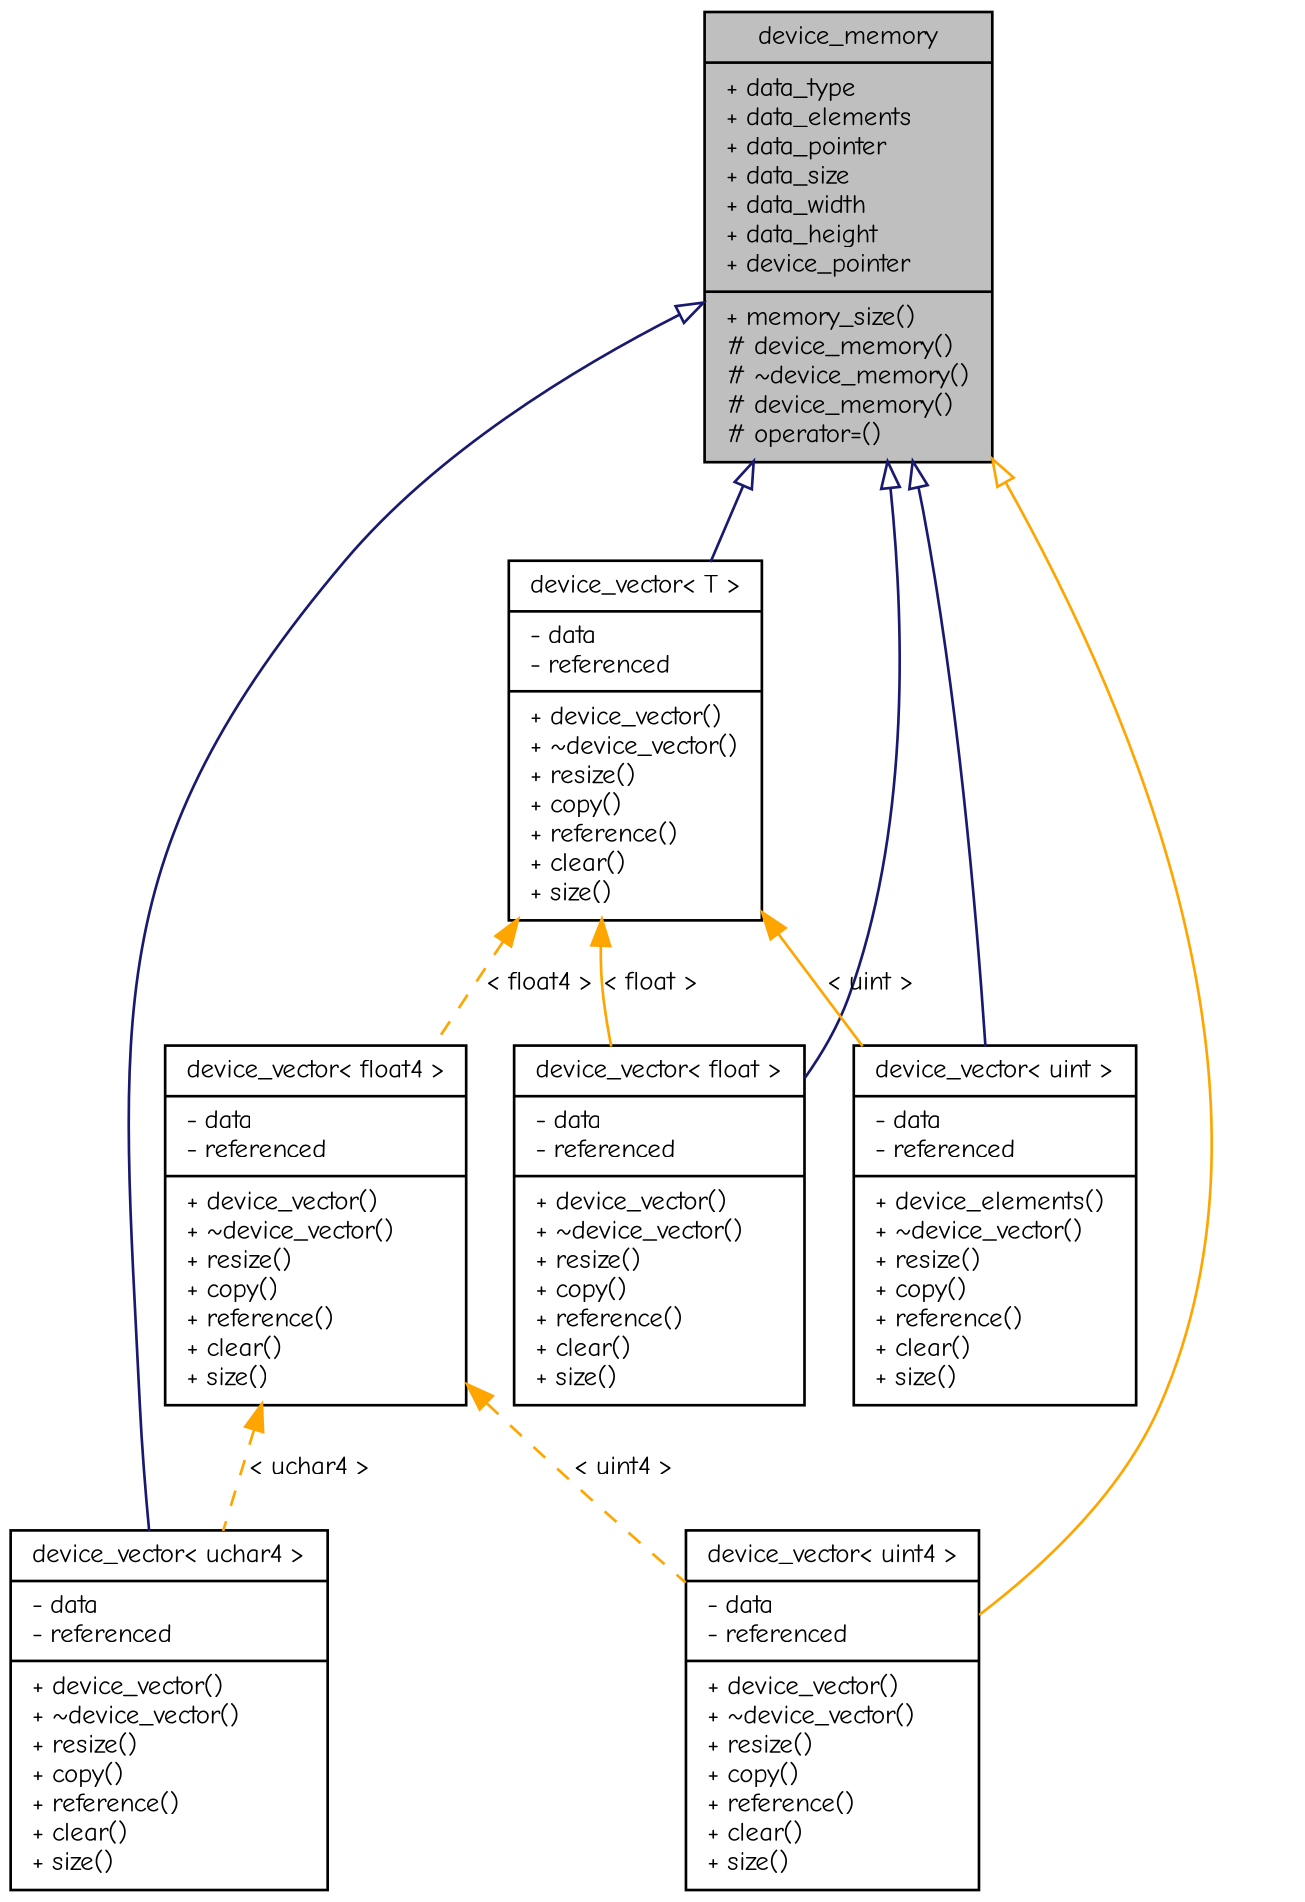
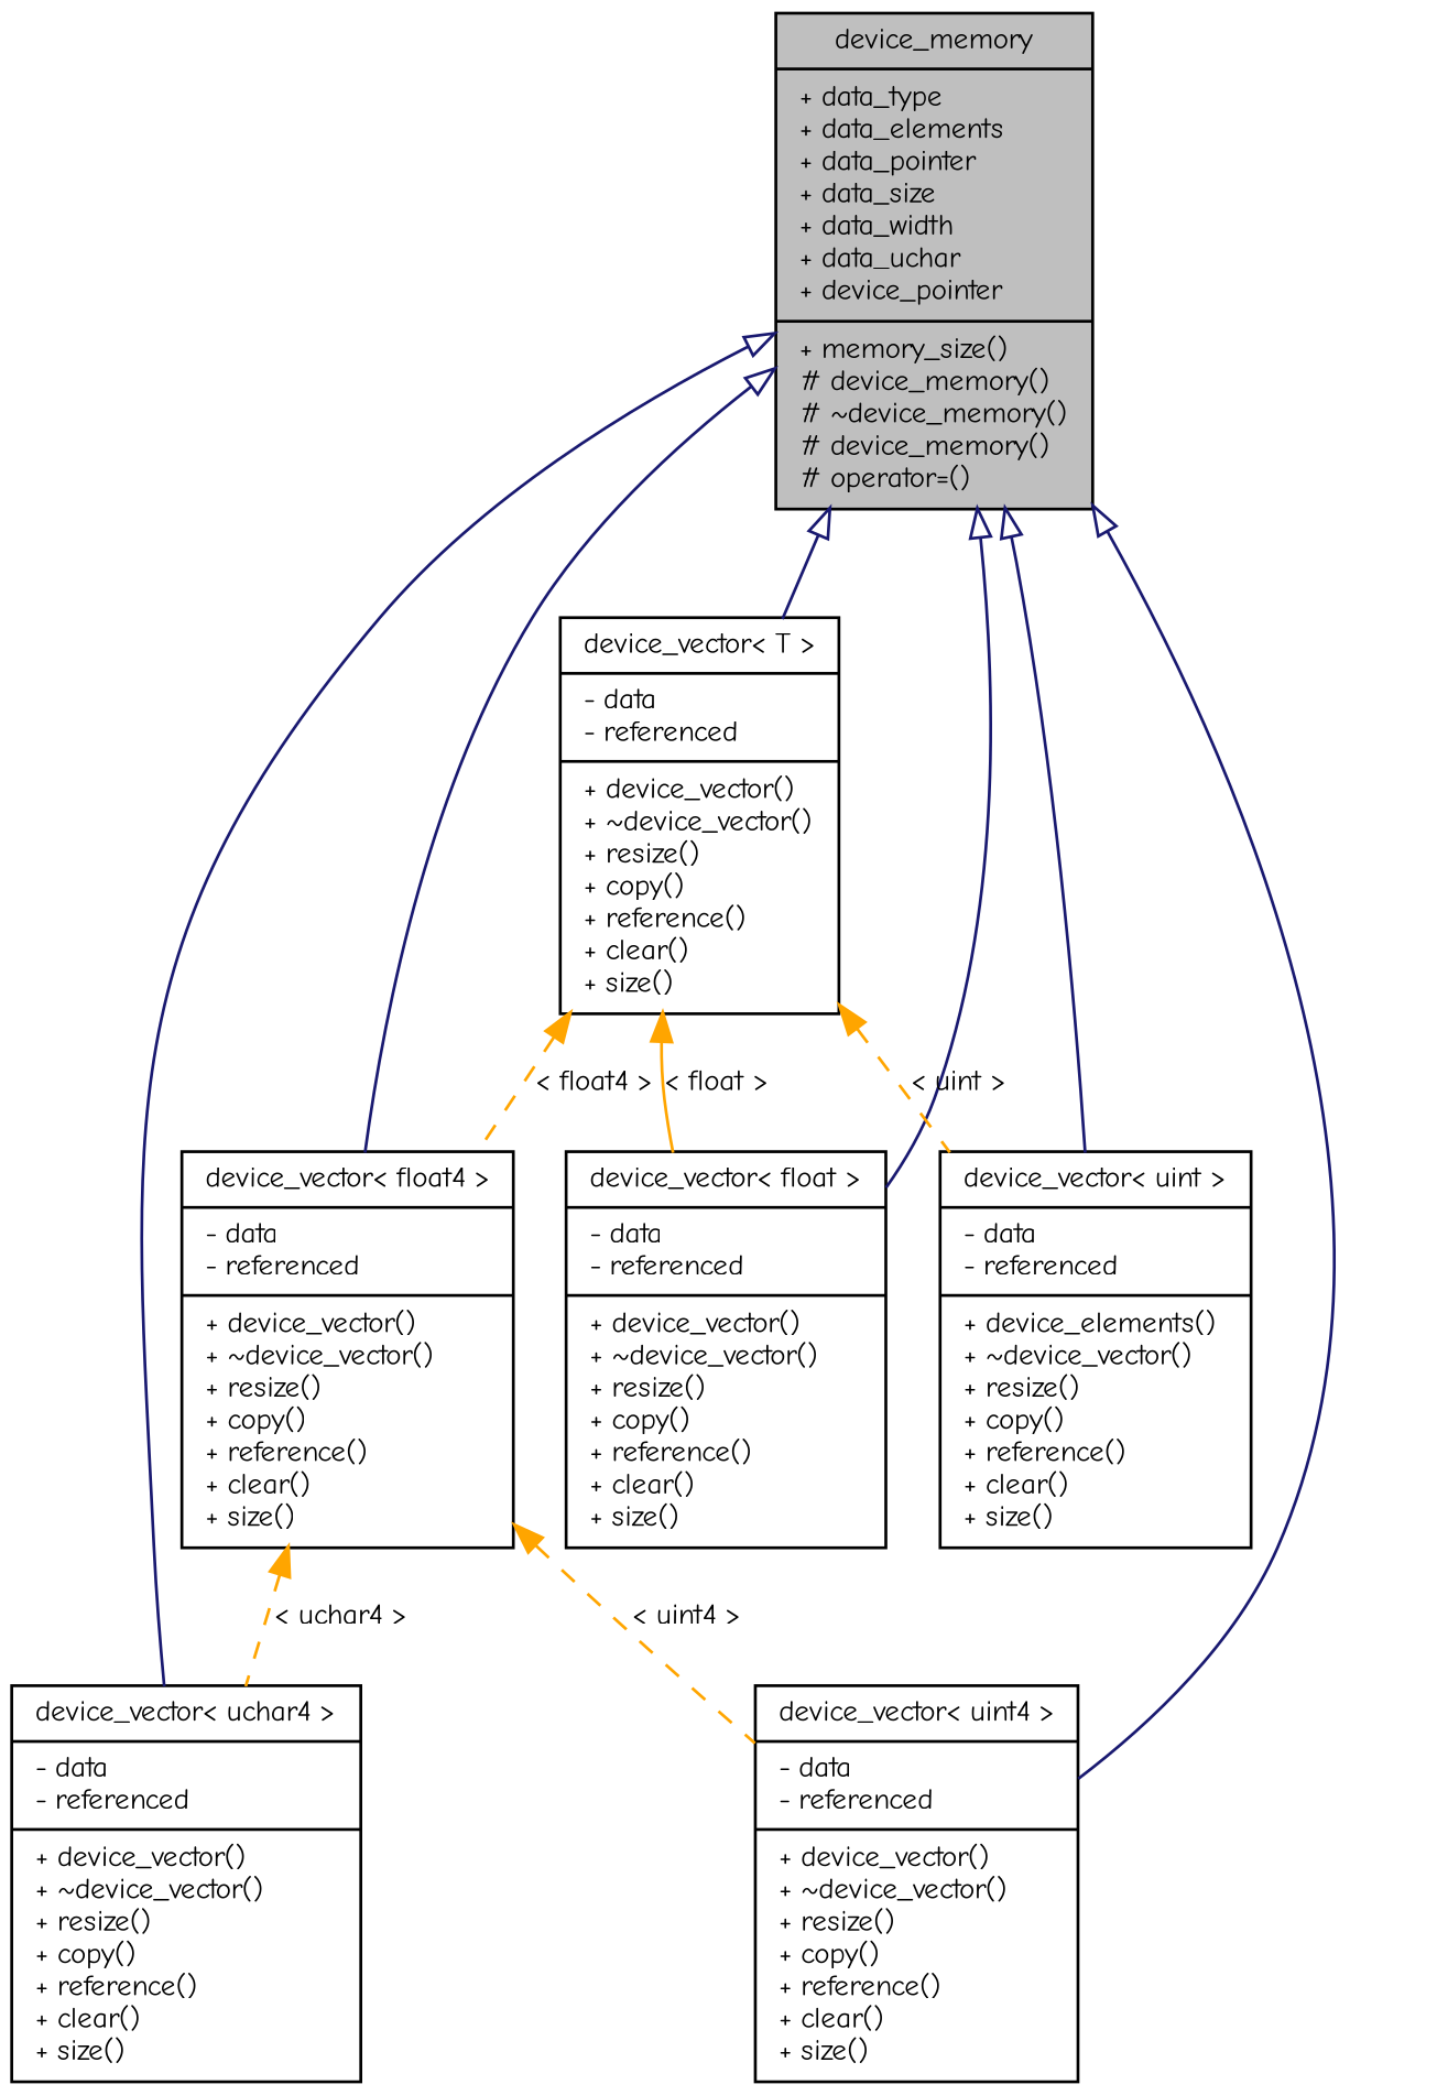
  digraph {
    fontname="Comic Neue"
    node [color=black fillcolor=white fontname="Comic Neue" fontsize=10 shape=record style=filled]
    edge [arrowtail=empty color=midnightblue dir=back fontname="Comic Neue" fontsize=10 labelfontname=Helvetica labelfontsize=10 style=solid]
-   n1 [fillcolor=grey75 fontcolor=black height=0.2 label="{device_memory\n|+ data_type\l+ data_elements\l+ data_pointer\l+ data_size\l+ data_width\l+ data_height\l+ device_pointer\l|+ memory_size()\l# device_memory()\l# ~device_memory()\l# device_memory()\l# operator=()\l}" width=0.4]
+   n1 [fillcolor=grey75 fontcolor=black height=0.2 label="{device_memory\n|+ data_type\l+ data_elements\l+ data_pointer\l+ data_size\l+ data_width\l+ data_uchar\l+ device_pointer\l|+ memory_size()\l# device_memory()\l# ~device_memory()\l# device_memory()\l# operator=()\l}" width=0.4]
    n2 [height=0.2 label="{device_vector\< T \>\n|- data\l- referenced\l|+ device_vector()\l+ ~device_vector()\l+ resize()\l+ copy()\l+ reference()\l+ clear()\l+ size()\l}" width=0.4]
    n3 [height=0.2 label="{device_vector\< float4 \>\n|- data\l- referenced\l|+ device_vector()\l+ ~device_vector()\l+ resize()\l+ copy()\l+ reference()\l+ clear()\l+ size()\l}" width=0.4]
    n4 [height=0.2 label="{device_vector\< uchar4 \>\n|- data\l- referenced\l|+ device_vector()\l+ ~device_vector()\l+ resize()\l+ copy()\l+ reference()\l+ clear()\l+ size()\l}" width=0.4]
    n5 [height=0.2 label="{device_vector\< float \>\n|- data\l- referenced\l|+ device_vector()\l+ ~device_vector()\l+ resize()\l+ copy()\l+ reference()\l+ clear()\l+ size()\l}" width=0.4]
    n6 [height=0.2 label="{device_vector\< uint \>\n|- data\l- referenced\l|+ device_elements()\l+ ~device_vector()\l+ resize()\l+ copy()\l+ reference()\l+ clear()\l+ size()\l}" width=0.4]
    n7 [height=0.2 label="{device_vector\< uint4 \>\n|- data\l- referenced\l|+ device_vector()\l+ ~device_vector()\l+ resize()\l+ copy()\l+ reference()\l+ clear()\l+ size()\l}" width=0.4]
    n1 -> n2
+   n1 -> n3
    n1 -> n4
    n1 -> n5
    n1 -> n6
-   n1 -> n7 [color=orange]
+   n1 -> n7
    n2 -> n3 [color=orange label="\< float4 \>" style=dashed arrowtail=""]
    n2 -> n5 [color=orange label="\< float \>" arrowtail=""]
-   n2 -> n6 [color=orange label="\< uint \>" arrowtail=""]
+   n2 -> n6 [color=orange label="\< uint \>" style=dashed arrowtail=""]
    n3 -> n4 [color=orange label="\< uchar4 \>" style=dashed arrowtail=""]
    n3 -> n7 [color=orange label="\< uint4 \>" style=dashed arrowtail=""]
  }
